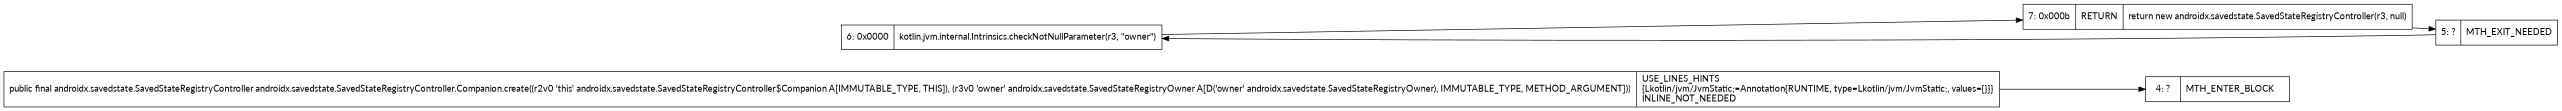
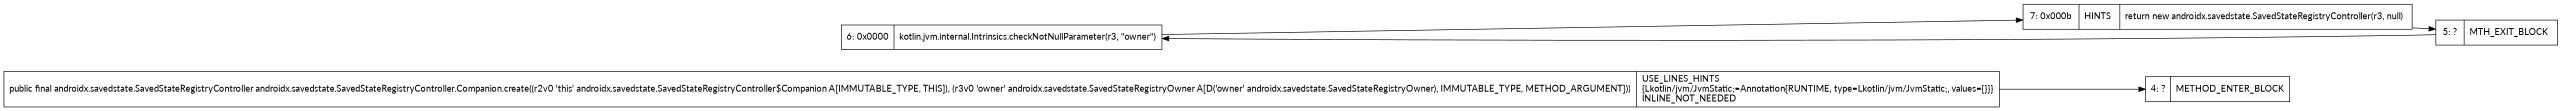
  digraph {
    fontname=Lato
    rankdir=LR
    node [fontname=Lato shape=record]
    edge [fontname=Lato]
-   n1 [label="{4\:\ ?|MTH_ENTER_BLOCK\l}"]
+   n1 [label="{4\:\ ?|METHOD_ENTER_BLOCK\l}"]
    n2 [label="{6\:\ 0x0000|kotlin.jvm.internal.Intrinsics.checkNotNullParameter(r3, \"owner\")\l}"]
-   n3 [label="{7\:\ 0x000b|RETURN\l|return new androidx.savedstate.SavedStateRegistryController(r3, null)\l}"]
-   n4 [label="{5\:\ ?|MTH_EXIT_NEEDED\l}"]
+   n3 [label="{7\:\ 0x000b|HINTS\l|return new androidx.savedstate.SavedStateRegistryController(r3, null)\l}"]
+   n4 [label="{5\:\ ?|MTH_EXIT_BLOCK\l}"]
    n5 [label="{public final androidx.savedstate.SavedStateRegistryController androidx.savedstate.SavedStateRegistryController.Companion.create((r2v0 'this' androidx.savedstate.SavedStateRegistryController$Companion A[IMMUTABLE_TYPE, THIS]), (r3v0 'owner' androidx.savedstate.SavedStateRegistryOwner A[D('owner' androidx.savedstate.SavedStateRegistryOwner), IMMUTABLE_TYPE, METHOD_ARGUMENT]))  | USE_LINES_HINTS\l\{Lkotlin\/jvm\/JvmStatic;=Annotation\{RUNTIME, type=Lkotlin\/jvm\/JvmStatic;, values=\{\}\}\}\lINLINE_NOT_NEEDED\l}"]
    n2 -> n3
    n3 -> n4
    n4 -> n2
    n5 -> n1
  }
